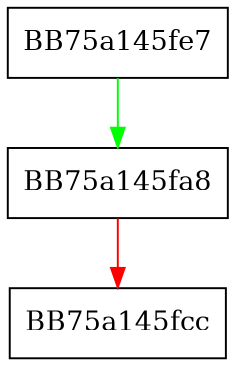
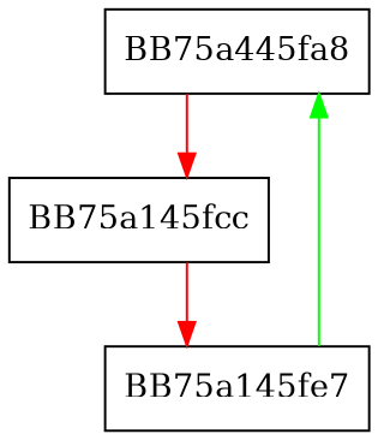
  digraph {
    splines=ortho
    node [shape=box]
    edge [color=red]
-   BB75a145fa8
+   BB75a145fa8 [label=BB75a445fa8]
    BB75a145fcc
    BB75a145fe7
    BB75a145fa8 -> BB75a145fcc
+   BB75a145fcc -> BB75a145fe7
    BB75a145fe7 -> BB75a145fa8 [color=green]
  }
